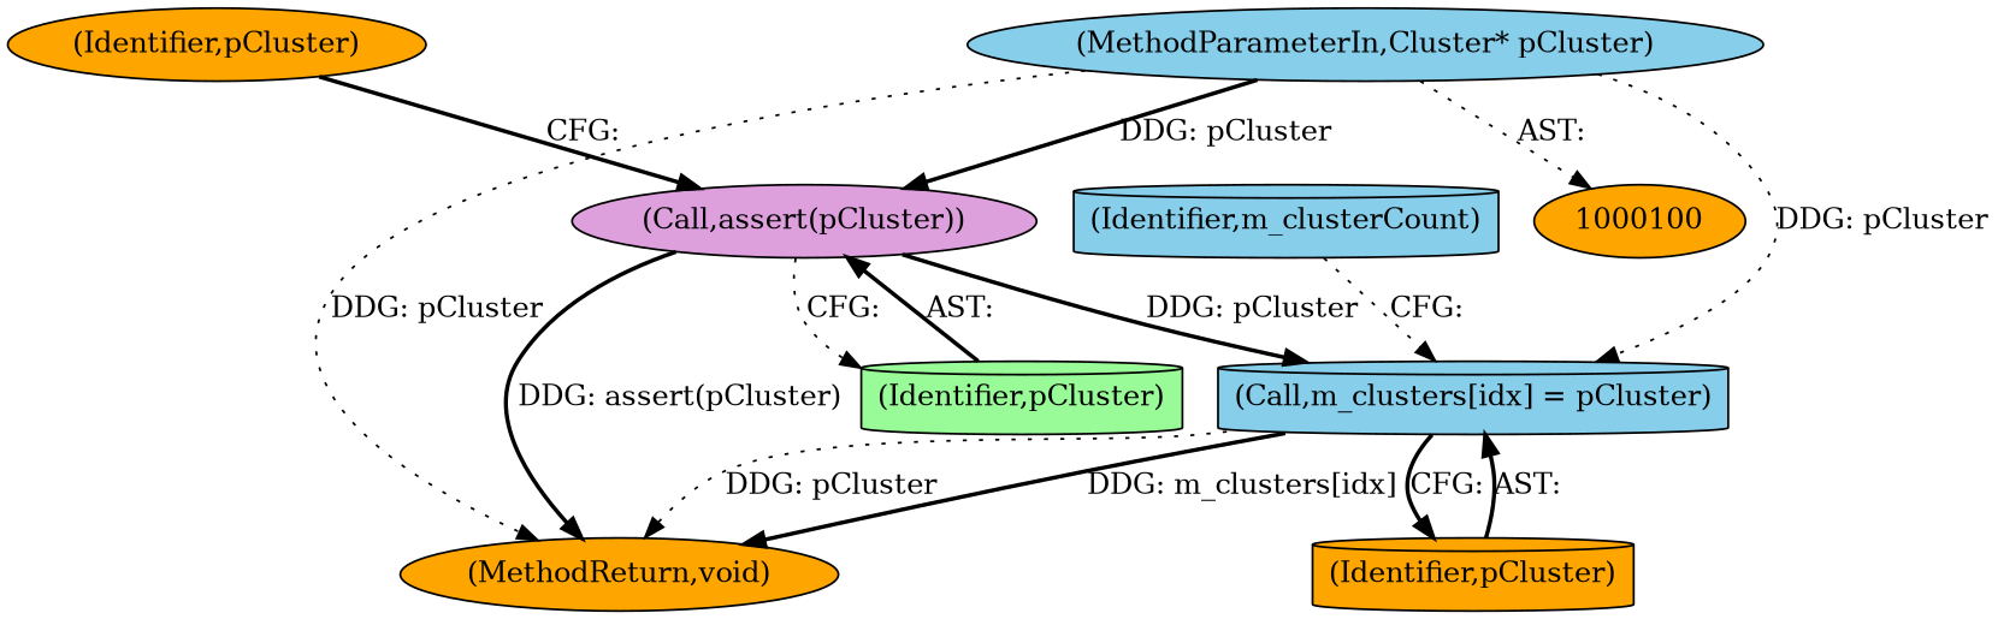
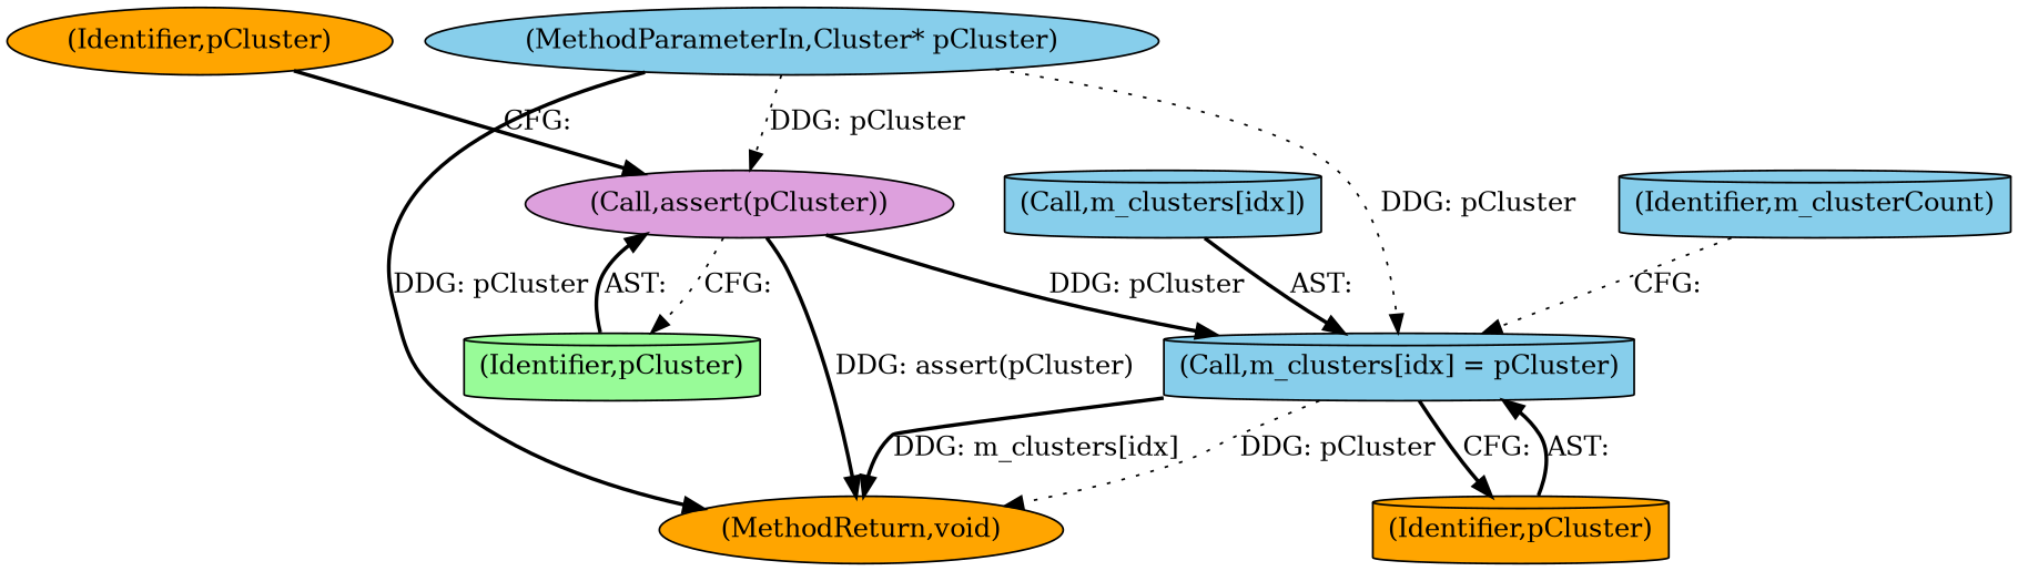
  digraph {
    node [fillcolor=skyblue shape=cylinder style=filled]
    edge [style=bold]
    n1 [label="(Call,m_clusters[idx] = pCluster)"]
    n2 [fillcolor=orange label="(MethodReturn,void)" shape=ellipse]
    n3 [fillcolor=orange label="(Identifier,pCluster)"]
    n4 [fillcolor=plum label="(Call,assert(pCluster))" shape=ellipse]
    n5 [fillcolor=palegreen label="(Identifier,pCluster)"]
    n6 [label="(MethodParameterIn,Cluster* pCluster)" shape=ellipse]
-   1000100 [fillcolor=orange shape=ellipse]
    n8 [fillcolor=orange label="(Identifier,pCluster)" shape=ellipse]
+   n9 [label="(Call,m_clusters[idx])"]
    n10 [label="(Identifier,m_clusterCount)"]
    n1 -> n2 [label="DDG: m_clusters[idx]"]
    n1 -> n2 [label="DDG: pCluster" style=dotted]
    n1 -> n3 [label="CFG: "]
    n3 -> n1 [label="AST: "]
    n4 -> n1 [label="DDG: pCluster"]
    n4 -> n2 [label="DDG: assert(pCluster)"]
    n4 -> n5 [label="CFG: " style=dotted]
    n5 -> n4 [label="AST: "]
    n6 -> n1 [label="DDG: pCluster" style=dotted]
-   n6 -> n2 [label="DDG: pCluster" style=dotted]
-   n6 -> n4 [label="DDG: pCluster"]
-   n6 -> 1000100 [label="AST: " style=dotted]
+   n6 -> n2 [label="DDG: pCluster"]
+   n6 -> n4 [label="DDG: pCluster" style=dotted]
    n8 -> n4 [label="CFG: "]
+   n9 -> n1 [label="AST: "]
    n10 -> n1 [label="CFG: " style=dotted]
  }
